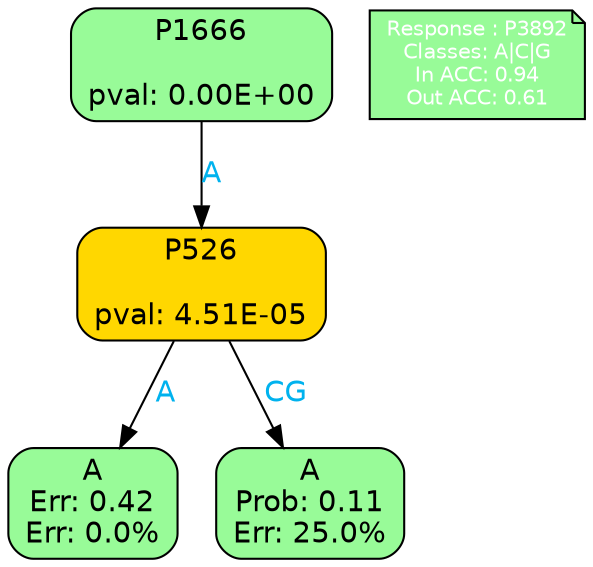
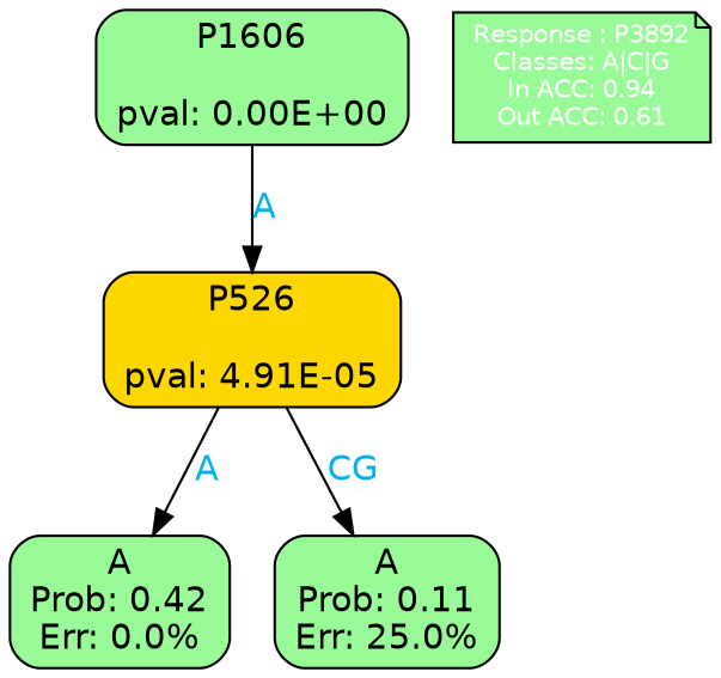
  digraph {
    ranksep=equally
    splines=polylines
    node [color=black fillcolor=palegreen fontname=helvetica shape=box style="filled, rounded"]
    edge [fontcolor=deepskyblue2 fontname=helvetica]
-   n1 [label="A\nErr: 0.42\nErr: 0.0%"]
+   n1 [label="A\nProb: 0.42\nErr: 0.0%"]
    n2 [label="A\nProb: 0.11\nErr: 25.0%"]
    n3 [align=left fontcolor=white fontsize=10 label="Response : P3892\nClasses: A|C|G\nIn ACC: 0.94\nOut ACC: 0.61\n" shape=note style=filled]
-   n4 [label="P1666\n\npval: 0.00E+00"]
-   n5 [fillcolor=gold label="P526\n\npval: 4.51E-05"]
+   n4 [label="P1606\n\npval: 0.00E+00"]
+   n5 [fillcolor=gold label="P526\n\npval: 4.91E-05"]
    subgraph sub_1 {
      rank=same
      n1
      n2
    }
    subgraph sub_2 {
      rank=same
      n3
      n4
    }
    n4 -> n5 [label=A]
    n5 -> n1 [label=A]
    n5 -> n2 [label=CG]
  }
